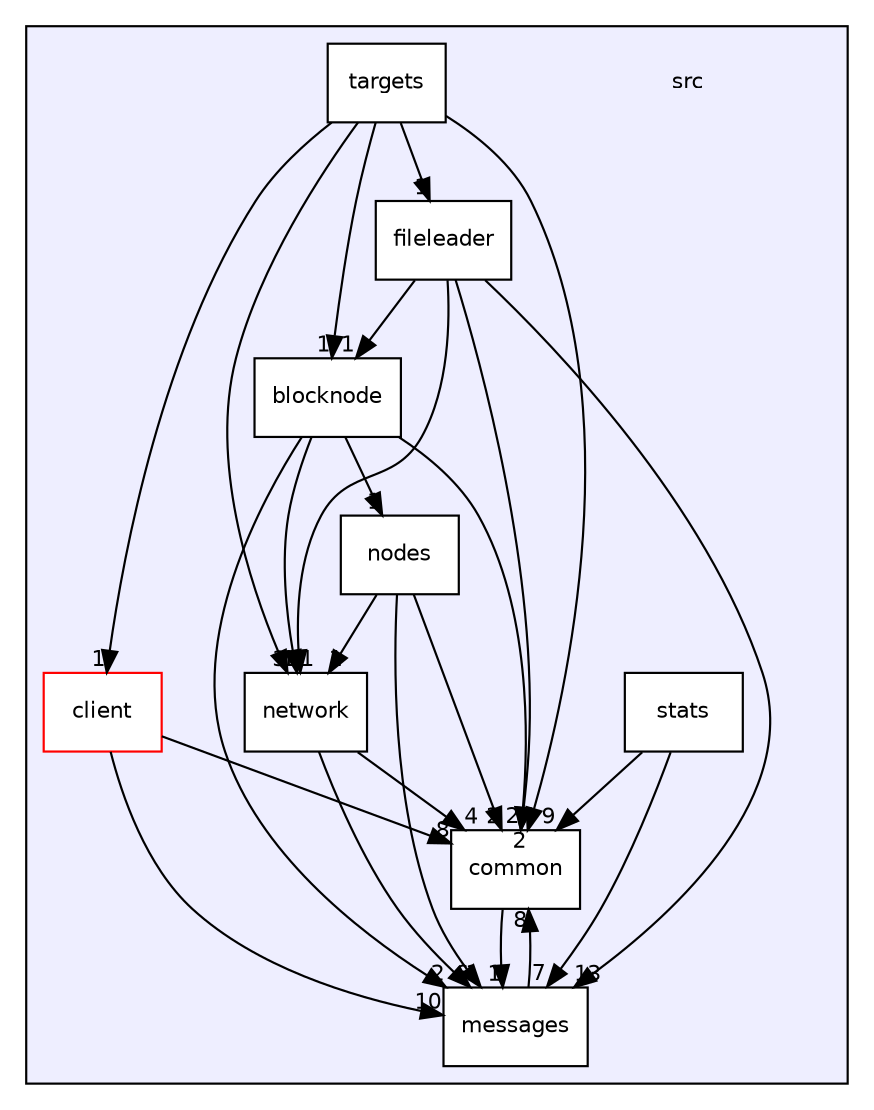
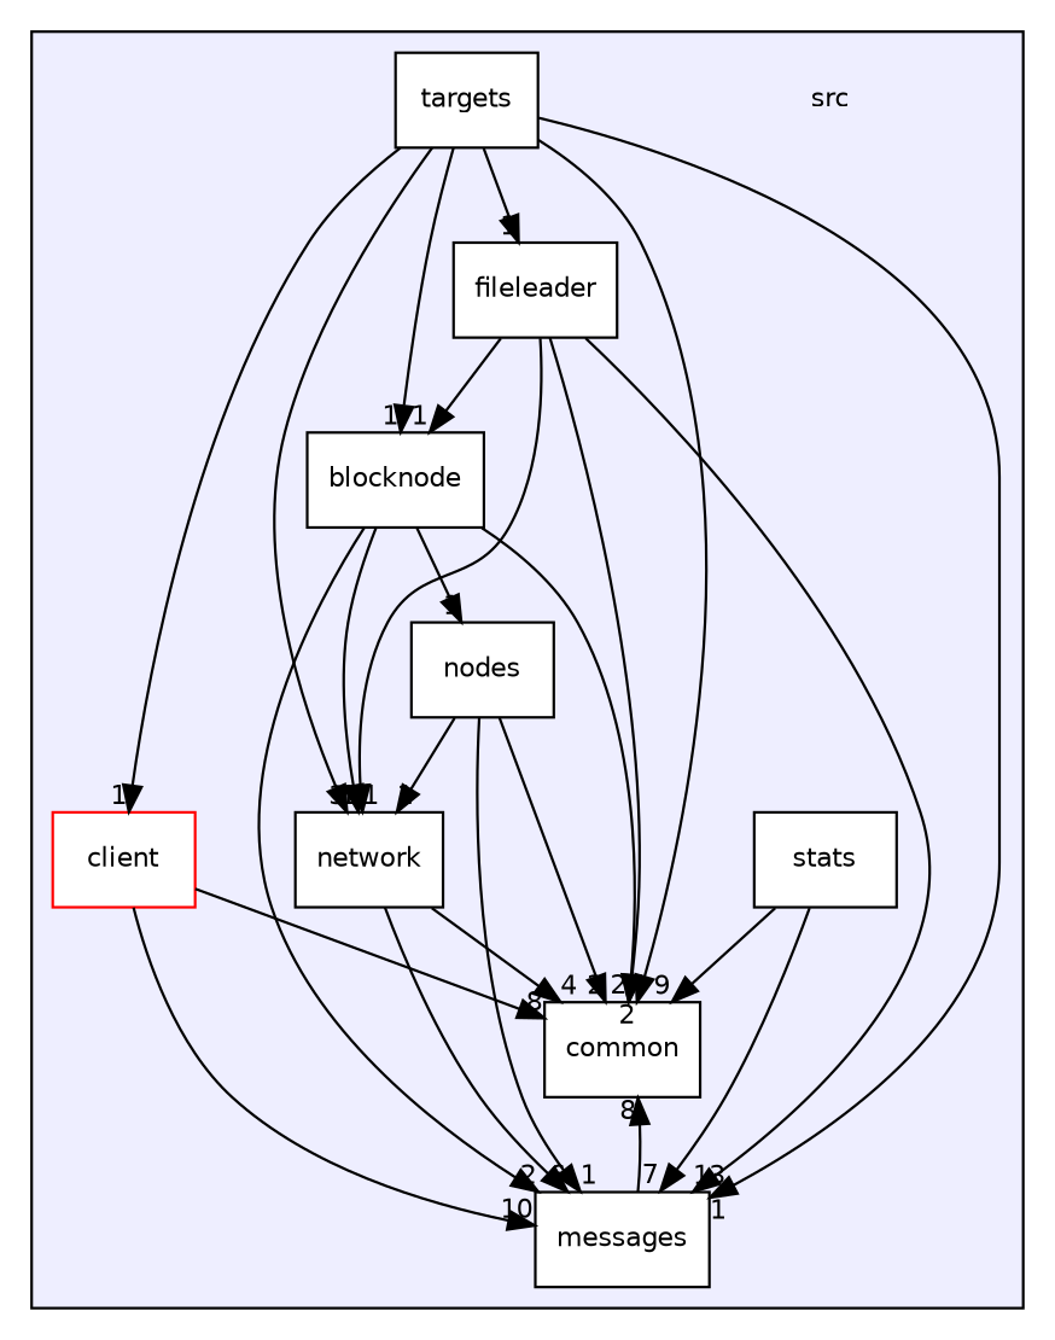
  digraph {
    compound=true
    node [fontname=Helvetica fontsize=10 shape=box color=black fillcolor=white style=filled]
    edge [headlabel=1 labeldistance=1.5 labelfontname=Helvetica labelfontsize=10]
    n1 [label=src shape=plaintext color="" fillcolor="" style=""]
    n2 [label=blocknode]
    n3 [color=red label=client]
    n4 [label=common]
    n5 [label=fileleader]
    n6 [label=messages]
    n7 [label=network]
    n8 [label=nodes]
    n9 [label=stats]
    n10 [label=targets]
    subgraph cluster_1 {
      bgcolor="#eeeeff"
      pencolor=black
      n1
      n2
      n3
      n4
      n5
      n6
      n7
      n8
      n9
      n10
    }
    n2 -> n4 [headlabel=2]
    n2 -> n6 [headlabel=2]
    n2 -> n7
    n2 -> n8
    n3 -> n4 [headlabel=8]
    n3 -> n6 [headlabel=10]
-   n4 -> n6
+   n10 -> n6
    n5 -> n2
    n5 -> n4 [headlabel=4]
    n5 -> n6 [headlabel=13]
    n5 -> n7
    n6 -> n4 [headlabel=8]
    n7 -> n4 [headlabel=4]
    n7 -> n6 [headlabel=6]
    n8 -> n4 [headlabel=2]
    n8 -> n6
    n8 -> n7
    n9 -> n4 [headlabel=9]
    n9 -> n6 [headlabel=7]
    n10 -> n2
    n10 -> n3
    n10 -> n4 [headlabel=2]
    n10 -> n5
    n10 -> n7 [headlabel=3]
  }
